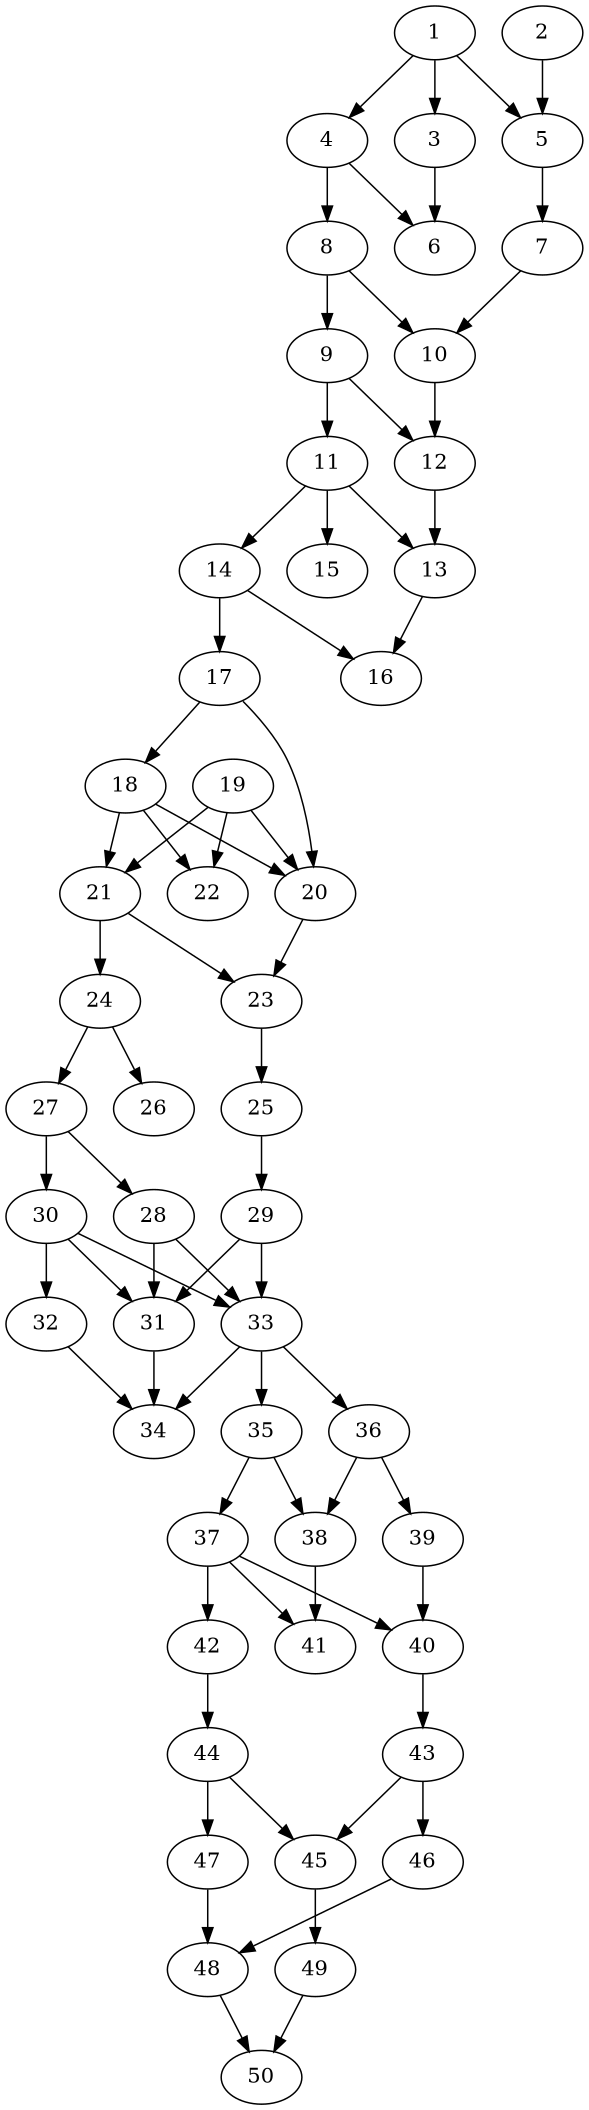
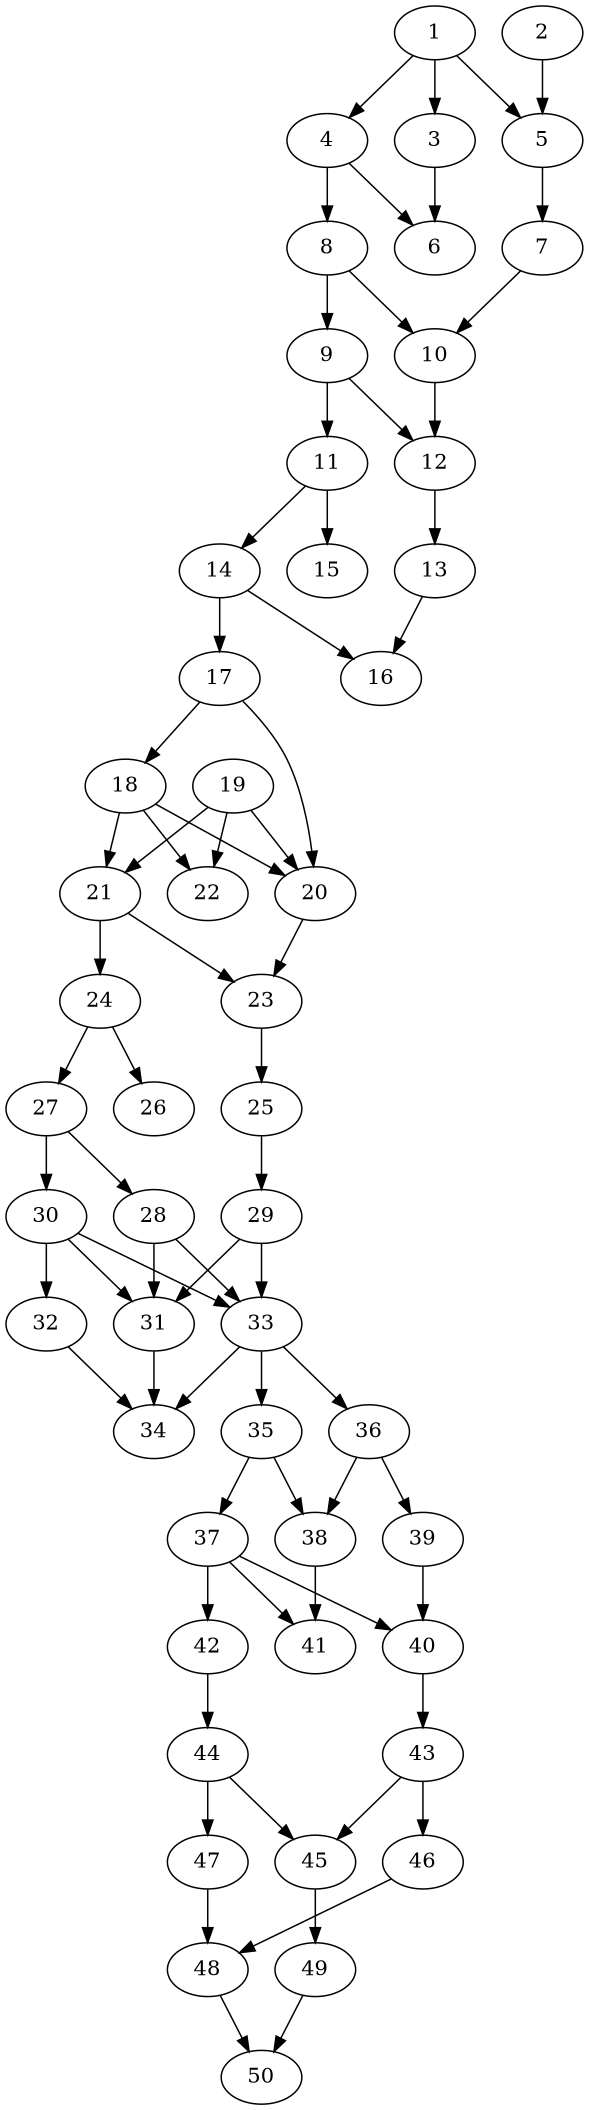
  digraph {
    node [alpha=0.17]
    1 [expect_size=11746304]
    3 [alpha=0.07 expect_size=38491136]
    4 [alpha=0.16 expect_size=46011392]
    5 [alpha=0.02 expect_size=36411392]
    6 [alpha=0.06 expect_size=43142144]
    8 [alpha=0.06 expect_size=52254720]
    7 [alpha=0.11 expect_size=5445632]
    10 [alpha=0.07 expect_size=45315072]
    9 [alpha=0.06 expect_size=40559616]
    2 [alpha=0.12 expect_size=28707840]
    12 [alpha=0.11 expect_size=42268672]
    11 [alpha=0.08 expect_size=49722368]
    13 [alpha=0.18 expect_size=24496128]
    14 [alpha=0.07 expect_size=40174592]
    15 [alpha=0.15 expect_size=30606336]
    16 [alpha=0.19 expect_size=35924992]
    17 [alpha=0.03 expect_size=50025472]
    18 [alpha=0.01 expect_size=28940288]
    20 [alpha=0.20 expect_size=9555968]
    21 [alpha=0.09 expect_size=26960896]
    22 [alpha=0.09 expect_size=44658688]
    19 [alpha=0.13 expect_size=43144192]
    23 [alpha=0.02 expect_size=22848512]
    24 [alpha=0.13 expect_size=17675264]
    25 [expect_size=33323008]
    26 [expect_size=21187584]
    27 [expect_size=18500608]
    29 [alpha=0.13 expect_size=26232832]
    28 [expect_size=24877056]
    30 [alpha=0.05 expect_size=9207808]
    31 [alpha=0.16 expect_size=8152064]
    33 [expect_size=49740800]
    32 [alpha=0.02 expect_size=29570048]
    34 [alpha=0.07 expect_size=7540736]
    35 [alpha=0.07 expect_size=38110208]
    36 [alpha=0.00 expect_size=31060992]
    37 [alpha=0.13 expect_size=24293376]
    38 [alpha=0.15 expect_size=18010112]
    39 [alpha=0.13 expect_size=12037120]
    40 [alpha=0.14 expect_size=41693184]
    41 [alpha=0.03 expect_size=5491712]
    42 [alpha=0.09 expect_size=42285056]
    43 [alpha=0.03 expect_size=47541248]
    44 [alpha=0.02 expect_size=40515584]
    45 [alpha=0.13 expect_size=8952832]
    46 [alpha=0.10 expect_size=25403392]
    47 [alpha=0.14 expect_size=26179584]
    49 [alpha=0.06 expect_size=44380160]
    48 [alpha=0.05 expect_size=8877056]
    50 [alpha=0.08 expect_size=29033472]
    1 -> 3
    1 -> 4
    1 -> 5
    3 -> 6
    4 -> 6
    4 -> 8
    5 -> 7
    8 -> 10
    8 -> 9
    7 -> 10
    10 -> 12
    9 -> 12
    9 -> 11
    2 -> 5
    12 -> 13
-   11 -> 13
    11 -> 14
    11 -> 15
    13 -> 16
    14 -> 16
    14 -> 17
    17 -> 18
    17 -> 20
    18 -> 20
    18 -> 21
    18 -> 22
    20 -> 23
    21 -> 23
    21 -> 24
    19 -> 20
    19 -> 21
    19 -> 22
    23 -> 25
    24 -> 26
    24 -> 27
    25 -> 29
    27 -> 28
    27 -> 30
    29 -> 31
    29 -> 33
    28 -> 31
    28 -> 33
    30 -> 31
    30 -> 33
    30 -> 32
    31 -> 34
    33 -> 34
    33 -> 35
    33 -> 36
    32 -> 34
    35 -> 37
    35 -> 38
    36 -> 38
    36 -> 39
    37 -> 40
    37 -> 41
    37 -> 42
    38 -> 41
    39 -> 40
    40 -> 43
    42 -> 44
    43 -> 45
    43 -> 46
    44 -> 45
    44 -> 47
    45 -> 49
    46 -> 48
    47 -> 48
    49 -> 50
    48 -> 50
  }
